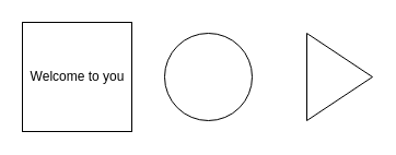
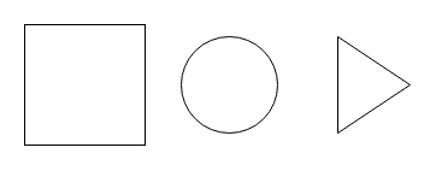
  <mxCell id="0" />
  <mxCell id="1" parent="0" />
  <mxCell id="2" value="" style="whiteSpace=wrap;html=1;aspect=fixed;" vertex="1" parent="1"><mxGeometry x="20" y="20" width="100" height="100" as="geometry" /></mxCell>
  <mxCell id="3" value="" style="ellipse;whiteSpace=wrap;html=1;aspect=fixed;" vertex="1" parent="1"><mxGeometry x="150" y="30" width="80" height="80" as="geometry" /></mxCell>
  <mxCell id="4" value="" style="triangle;whiteSpace=wrap;html=1;" vertex="1" parent="1"><mxGeometry x="280" y="30" width="60" height="80" as="geometry" /></mxCell>
- <mxCell id="5" value="Welcome to you&lt;br&gt;" style="text;html=1;align=center;verticalAlign=middle;resizable=0;points=[];autosize=1;" vertex="1" parent="1"><mxGeometry x="20" y="60" width="100" height="20" as="geometry" /></mxCell>
